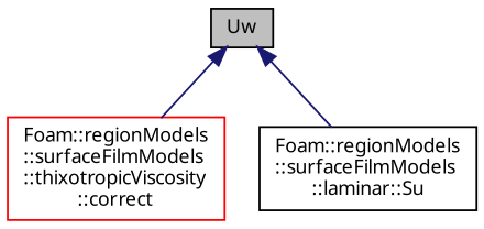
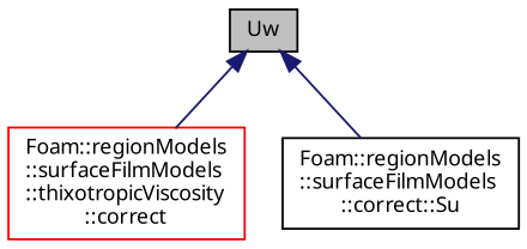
  digraph {
    rankdir=TB
    fontname="Noto Sans"
    node [color=black fontname="Noto Sans" fontsize=10 shape=record]
    edge [color=midnightblue dir=back fontname="Noto Sans" fontsize=10 labelfontname=Helvetica labelfontsize=10 style=solid]
    n1 [fillcolor=grey75 fontcolor=black height=0.2 label=Uw style=filled width=0.4]
    n2 [color=red height=0.2 label="Foam::regionModels\l::surfaceFilmModels\l::thixotropicViscosity\l::correct" width=0.4]
-   n3 [height=0.2 label="Foam::regionModels\l::surfaceFilmModels\l::laminar::Su" width=0.4]
+   n3 [height=0.2 label="Foam::regionModels\l::surfaceFilmModels\l::correct::Su" width=0.4]
    n1 -> n2
    n1 -> n3
  }
